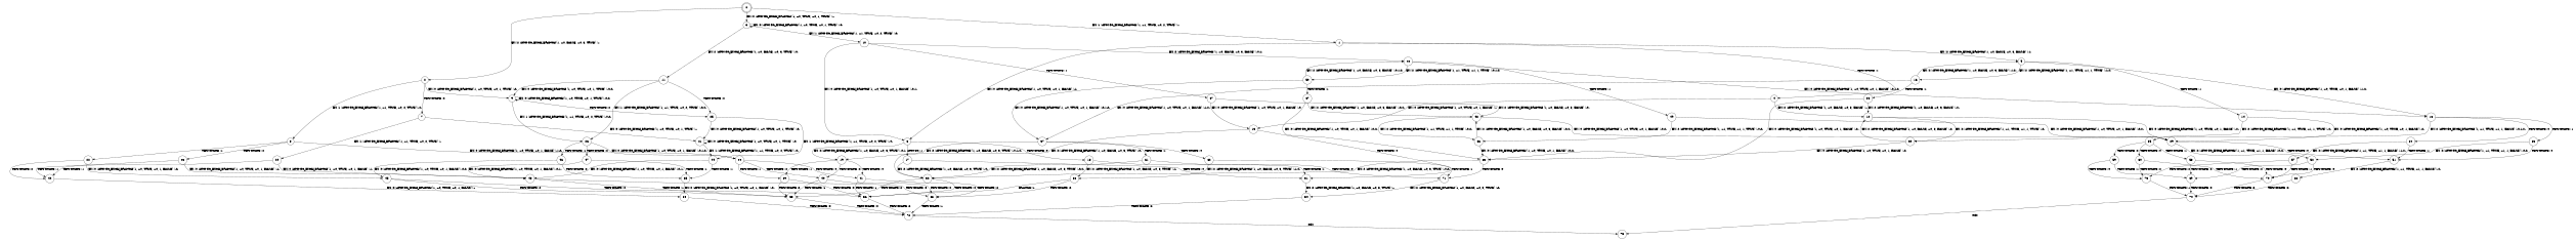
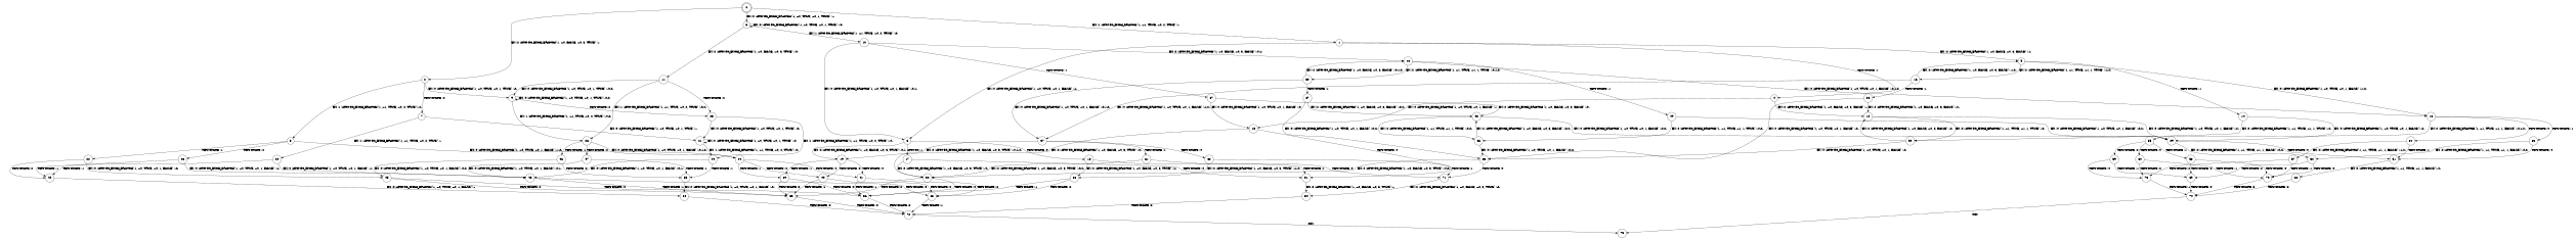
  digraph {
    node [shape=circle]
    0 [peripheries=2]
    1
    2
    3
    4
    5
    6
    7
    8
    9
    10
    11
    12
    13
    14
    15
    16
    17
    18
    19
    20
    21
    22
    23
    24
    25
    26
    n28 [label=87]
    28
    29
    30
    31
    32
    33
    34
    35
    36
    37
    38
    39
    40
    41
    42
    43
    44
    45
    46
    47
    48
    49
    50
    51
    52
    53
    54
    55
    56
    57
    58
    59
    60
    61
    62
    63
    64
    65
    66
    67
    68
    69
    70
    71
    72
    73
    74
    75
    0 -> 1 [label="EX !1 !ATOMIC_EXCH_BRANCH (1, +1, TRUE, +0, 2, TRUE) !::"]
    0 -> 2 [label="EX !2 !ATOMIC_EXCH_BRANCH (1, +0, FALSE, +0, 3, TRUE) !::"]
    0 -> 3 [label="EX !0 !ATOMIC_EXCH_BRANCH (1, +0, TRUE, +0, 1, TRUE) !::"]
    1 -> 4 [label="TERMINATE !1"]
    1 -> 5 [label="EX !2 !ATOMIC_EXCH_BRANCH (1, +0, FALSE, +0, 3, FALSE) !:1:"]
    1 -> 6 [label="EX !0 !ATOMIC_EXCH_BRANCH (1, +0, TRUE, +0, 1, FALSE) !:1:"]
    2 -> 7 [label="TERMINATE !2"]
    2 -> 8 [label="EX !1 !ATOMIC_EXCH_BRANCH (1, +1, TRUE, +0, 2, TRUE) !:2:"]
    2 -> 9 [label="EX !0 !ATOMIC_EXCH_BRANCH (1, +0, TRUE, +0, 1, TRUE) !:2:"]
    3 -> 3 [label="EX !0 !ATOMIC_EXCH_BRANCH (1, +0, TRUE, +0, 1, TRUE) !:0:"]
    3 -> 10 [label="EX !1 !ATOMIC_EXCH_BRANCH (1, +1, TRUE, +0, 2, TRUE) !:0:"]
    3 -> 11 [label="EX !2 !ATOMIC_EXCH_BRANCH (1, +0, FALSE, +0, 3, TRUE) !:0:"]
    4 -> 12 [label="EX !2 !ATOMIC_EXCH_BRANCH (1, +0, FALSE, +0, 3, FALSE) !::"]
    4 -> 13 [label="EX !0 !ATOMIC_EXCH_BRANCH (1, +0, TRUE, +0, 1, FALSE) !::"]
    5 -> 14 [label="TERMINATE !1"]
    5 -> 15 [label="EX !0 !ATOMIC_EXCH_BRANCH (1, +0, TRUE, +0, 1, FALSE) !:1:2:"]
    5 -> 16 [label="EX !2 !ATOMIC_EXCH_BRANCH (1, +1, TRUE, +1, 1, TRUE) !:1:2:"]
    6 -> 17 [label="ATOMIC !1"]
    6 -> 18 [label="TERMINATE !0"]
    6 -> 19 [label="EX !2 !ATOMIC_EXCH_BRANCH (1, +0, FALSE, +0, 3, TRUE) !:0:1:"]
    7 -> 20 [label="EX !1 !ATOMIC_EXCH_BRANCH (1, +1, TRUE, +0, 2, TRUE) !::"]
    7 -> 21 [label="EX !0 !ATOMIC_EXCH_BRANCH (1, +0, TRUE, +0, 1, TRUE) !::"]
    8 -> 22 [label="TERMINATE !1"]
    8 -> 23 [label="TERMINATE !2"]
    8 -> 24 [label="EX !0 !ATOMIC_EXCH_BRANCH (1, +0, TRUE, +0, 1, FALSE) !:1:2:"]
    9 -> 9 [label="EX !0 !ATOMIC_EXCH_BRANCH (1, +0, TRUE, +0, 1, TRUE) !:0:2:"]
    9 -> 25 [label="TERMINATE !2"]
    9 -> 26 [label="EX !1 !ATOMIC_EXCH_BRANCH (1, +1, TRUE, +0, 2, TRUE) !:0:2:"]
    10 -> 6 [label="EX !0 !ATOMIC_EXCH_BRANCH (1, +0, TRUE, +0, 1, FALSE) !:0:1:"]
    10 -> n28 [label="TERMINATE !1"]
    10 -> 28 [label="EX !2 !ATOMIC_EXCH_BRANCH (1, +0, FALSE, +0, 3, FALSE) !:0:1:"]
    11 -> 9 [label="EX !0 !ATOMIC_EXCH_BRANCH (1, +0, TRUE, +0, 1, TRUE) !:0:2:"]
    11 -> 25 [label="TERMINATE !2"]
    11 -> 26 [label="EX !1 !ATOMIC_EXCH_BRANCH (1, +1, TRUE, +0, 2, TRUE) !:0:2:"]
    12 -> 29 [label="EX !0 !ATOMIC_EXCH_BRANCH (1, +0, TRUE, +0, 1, FALSE) !:2:"]
    12 -> 30 [label="EX !2 !ATOMIC_EXCH_BRANCH (1, +1, TRUE, +1, 1, TRUE) !:2:"]
    13 -> 31 [label="TERMINATE !0"]
    13 -> 32 [label="EX !2 !ATOMIC_EXCH_BRANCH (1, +0, FALSE, +0, 3, TRUE) !:0:"]
    14 -> 29 [label="EX !0 !ATOMIC_EXCH_BRANCH (1, +0, TRUE, +0, 1, FALSE) !:2:"]
    14 -> 30 [label="EX !2 !ATOMIC_EXCH_BRANCH (1, +1, TRUE, +1, 1, TRUE) !:2:"]
    15 -> 33 [label="TERMINATE !1"]
    15 -> 34 [label="TERMINATE !0"]
    15 -> 35 [label="EX !2 !ATOMIC_EXCH_BRANCH (1, +1, TRUE, +1, 1, FALSE) !:0:1:2:"]
    16 -> 5 [label="EX !2 !ATOMIC_EXCH_BRANCH (1, +0, FALSE, +0, 3, FALSE) !:1:2:"]
    16 -> 36 [label="TERMINATE !1"]
    16 -> 37 [label="EX !0 !ATOMIC_EXCH_BRANCH (1, +0, TRUE, +0, 1, FALSE) !:1:2:"]
    17 -> 31 [label="TERMINATE !0"]
    17 -> 32 [label="EX !2 !ATOMIC_EXCH_BRANCH (1, +0, FALSE, +0, 3, TRUE) !:0:"]
    18 -> 31 [label="TERMINATE !1"]
    18 -> 38 [label="EX !2 !ATOMIC_EXCH_BRANCH (1, +0, FALSE, +0, 3, TRUE) !:1:"]
    19 -> 39 [label="TERMINATE !1"]
    19 -> 40 [label="TERMINATE !2"]
    19 -> 41 [label="TERMINATE !0"]
    20 -> 42 [label="TERMINATE !1"]
    20 -> 43 [label="EX !0 !ATOMIC_EXCH_BRANCH (1, +0, TRUE, +0, 1, FALSE) !:1:"]
    21 -> 21 [label="EX !0 !ATOMIC_EXCH_BRANCH (1, +0, TRUE, +0, 1, TRUE) !:0:"]
    21 -> 44 [label="EX !1 !ATOMIC_EXCH_BRANCH (1, +1, TRUE, +0, 2, TRUE) !:0:"]
    22 -> 42 [label="TERMINATE !2"]
    22 -> 45 [label="EX !0 !ATOMIC_EXCH_BRANCH (1, +0, TRUE, +0, 1, FALSE) !:2:"]
    23 -> 42 [label="TERMINATE !1"]
    23 -> 43 [label="EX !0 !ATOMIC_EXCH_BRANCH (1, +0, TRUE, +0, 1, FALSE) !:1:"]
    24 -> 39 [label="TERMINATE !1"]
    24 -> 40 [label="TERMINATE !2"]
    24 -> 41 [label="TERMINATE !0"]
    25 -> 21 [label="EX !0 !ATOMIC_EXCH_BRANCH (1, +0, TRUE, +0, 1, TRUE) !:0:"]
    25 -> 44 [label="EX !1 !ATOMIC_EXCH_BRANCH (1, +1, TRUE, +0, 2, TRUE) !:0:"]
    26 -> 24 [label="EX !0 !ATOMIC_EXCH_BRANCH (1, +0, TRUE, +0, 1, FALSE) !:0:1:2:"]
    26 -> 46 [label="TERMINATE !1"]
    26 -> 47 [label="TERMINATE !2"]
    n28 -> 13 [label="EX !0 !ATOMIC_EXCH_BRANCH (1, +0, TRUE, +0, 1, FALSE) !:0:"]
    n28 -> 48 [label="EX !2 !ATOMIC_EXCH_BRANCH (1, +0, FALSE, +0, 3, FALSE) !:0:"]
    28 -> 15 [label="EX !0 !ATOMIC_EXCH_BRANCH (1, +0, TRUE, +0, 1, FALSE) !:0:1:2:"]
    28 -> 49 [label="TERMINATE !1"]
    28 -> 50 [label="EX !2 !ATOMIC_EXCH_BRANCH (1, +1, TRUE, +1, 1, TRUE) !:0:1:2:"]
    29 -> 51 [label="TERMINATE !0"]
    29 -> 52 [label="EX !2 !ATOMIC_EXCH_BRANCH (1, +1, TRUE, +1, 1, FALSE) !:0:2:"]
    30 -> 12 [label="EX !2 !ATOMIC_EXCH_BRANCH (1, +0, FALSE, +0, 3, FALSE) !:2:"]
    30 -> 53 [label="EX !0 !ATOMIC_EXCH_BRANCH (1, +0, TRUE, +0, 1, FALSE) !:2:"]
    31 -> 54 [label="EX !2 !ATOMIC_EXCH_BRANCH (1, +0, FALSE, +0, 3, TRUE) !::"]
    32 -> 55 [label="TERMINATE !2"]
    32 -> 56 [label="TERMINATE !0"]
    33 -> 51 [label="TERMINATE !0"]
    33 -> 52 [label="EX !2 !ATOMIC_EXCH_BRANCH (1, +1, TRUE, +1, 1, FALSE) !:0:2:"]
    34 -> 51 [label="TERMINATE !1"]
    34 -> 57 [label="EX !2 !ATOMIC_EXCH_BRANCH (1, +1, TRUE, +1, 1, FALSE) !:1:2:"]
    35 -> 58 [label="TERMINATE !1"]
    35 -> 59 [label="TERMINATE !2"]
    35 -> 60 [label="TERMINATE !0"]
    36 -> 12 [label="EX !2 !ATOMIC_EXCH_BRANCH (1, +0, FALSE, +0, 3, FALSE) !:2:"]
    36 -> 53 [label="EX !0 !ATOMIC_EXCH_BRANCH (1, +0, TRUE, +0, 1, FALSE) !:2:"]
    37 -> 19 [label="EX !2 !ATOMIC_EXCH_BRANCH (1, +0, FALSE, +0, 3, TRUE) !:0:1:2:"]
    37 -> 61 [label="TERMINATE !1"]
    37 -> 62 [label="TERMINATE !0"]
-   38 -> 56 [label="BRANCH !1"]
+   38 -> 56 [label="TERMINATE !1"]
    38 -> 63 [label="TERMINATE !2"]
    39 -> 55 [label="TERMINATE !2"]
    39 -> 56 [label="TERMINATE !0"]
    40 -> 55 [label="TERMINATE !1"]
    40 -> 63 [label="TERMINATE !0"]
    41 -> 56 [label="TERMINATE !1"]
    41 -> 63 [label="TERMINATE !2"]
    42 -> 64 [label="EX !0 !ATOMIC_EXCH_BRANCH (1, +0, TRUE, +0, 1, FALSE) !::"]
    43 -> 55 [label="TERMINATE !1"]
    43 -> 63 [label="TERMINATE !0"]
    44 -> 43 [label="EX !0 !ATOMIC_EXCH_BRANCH (1, +0, TRUE, +0, 1, FALSE) !:0:1:"]
    44 -> 65 [label="TERMINATE !1"]
    45 -> 55 [label="TERMINATE !2"]
    45 -> 56 [label="TERMINATE !0"]
    46 -> 45 [label="EX !0 !ATOMIC_EXCH_BRANCH (1, +0, TRUE, +0, 1, FALSE) !:0:2:"]
    46 -> 65 [label="TERMINATE !2"]
    47 -> 43 [label="EX !0 !ATOMIC_EXCH_BRANCH (1, +0, TRUE, +0, 1, FALSE) !:0:1:"]
    47 -> 65 [label="TERMINATE !1"]
    48 -> 29 [label="EX !0 !ATOMIC_EXCH_BRANCH (1, +0, TRUE, +0, 1, FALSE) !:0:2:"]
    48 -> 66 [label="EX !2 !ATOMIC_EXCH_BRANCH (1, +1, TRUE, +1, 1, TRUE) !:0:2:"]
    49 -> 29 [label="EX !0 !ATOMIC_EXCH_BRANCH (1, +0, TRUE, +0, 1, FALSE) !:0:2:"]
    49 -> 66 [label="EX !2 !ATOMIC_EXCH_BRANCH (1, +1, TRUE, +1, 1, TRUE) !:0:2:"]
    50 -> 28 [label="EX !2 !ATOMIC_EXCH_BRANCH (1, +0, FALSE, +0, 3, FALSE) !:0:1:2:"]
    50 -> 37 [label="EX !0 !ATOMIC_EXCH_BRANCH (1, +0, TRUE, +0, 1, FALSE) !:0:1:2:"]
    50 -> 67 [label="TERMINATE !1"]
    51 -> 68 [label="EX !2 !ATOMIC_EXCH_BRANCH (1, +1, TRUE, +1, 1, FALSE) !:2:"]
    52 -> 69 [label="TERMINATE !2"]
    52 -> 70 [label="TERMINATE !0"]
    53 -> 32 [label="EX !2 !ATOMIC_EXCH_BRANCH (1, +0, FALSE, +0, 3, TRUE) !:0:2:"]
    53 -> 71 [label="TERMINATE !0"]
    54 -> 72 [label="TERMINATE !2"]
    55 -> 72 [label="TERMINATE !0"]
    56 -> 72 [label="TERMINATE !2"]
    57 -> 70 [label="TERMINATE !1"]
    57 -> 73 [label="TERMINATE !2"]
    58 -> 69 [label="TERMINATE !2"]
    58 -> 70 [label="TERMINATE !0"]
    59 -> 69 [label="TERMINATE !1"]
    59 -> 73 [label="TERMINATE !0"]
    60 -> 70 [label="TERMINATE !1"]
    60 -> 73 [label="TERMINATE !2"]
    61 -> 32 [label="EX !2 !ATOMIC_EXCH_BRANCH (1, +0, FALSE, +0, 3, TRUE) !:0:2:"]
    61 -> 71 [label="TERMINATE !0"]
    62 -> 38 [label="EX !2 !ATOMIC_EXCH_BRANCH (1, +0, FALSE, +0, 3, TRUE) !:1:2:"]
    62 -> 71 [label="TERMINATE !1"]
    63 -> 72 [label="TERMINATE !1"]
    64 -> 72 [label="TERMINATE !0"]
    65 -> 64 [label="EX !0 !ATOMIC_EXCH_BRANCH (1, +0, TRUE, +0, 1, FALSE) !:0:"]
    66 -> 48 [label="EX !2 !ATOMIC_EXCH_BRANCH (1, +0, FALSE, +0, 3, FALSE) !:0:2:"]
    66 -> 53 [label="EX !0 !ATOMIC_EXCH_BRANCH (1, +0, TRUE, +0, 1, FALSE) !:0:2:"]
    67 -> 48 [label="EX !2 !ATOMIC_EXCH_BRANCH (1, +0, FALSE, +0, 3, FALSE) !:0:2:"]
    67 -> 53 [label="EX !0 !ATOMIC_EXCH_BRANCH (1, +0, TRUE, +0, 1, FALSE) !:0:2:"]
    68 -> 74 [label="TERMINATE !2"]
    69 -> 74 [label="TERMINATE !0"]
    70 -> 74 [label="TERMINATE !2"]
    71 -> 54 [label="EX !2 !ATOMIC_EXCH_BRANCH (1, +0, FALSE, +0, 3, TRUE) !:2:"]
    72 -> 75 [label=exit]
    73 -> 74 [label="TERMINATE !1"]
    74 -> 75 [label=exit]
  }
